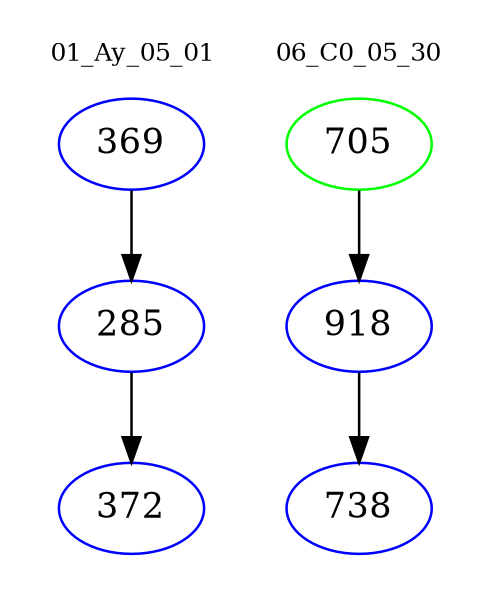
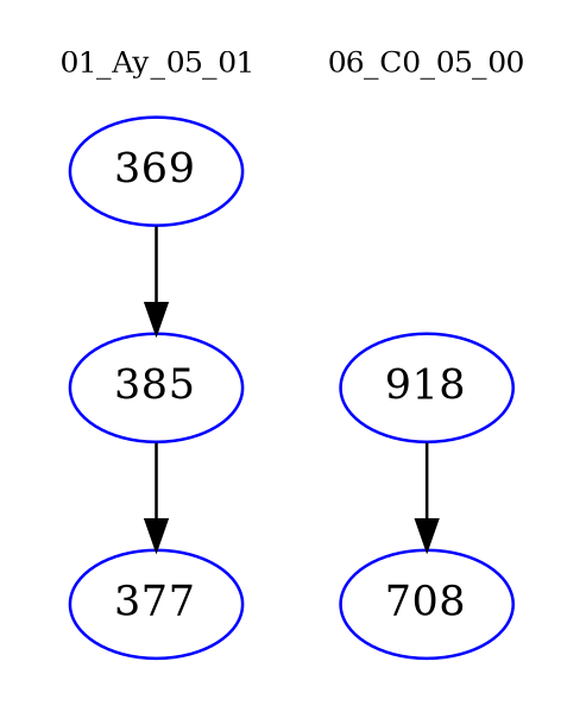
  digraph {
    node [color=blue]
    edge [color=black]
    n1 [label=369]
-   n2 [label=285]
-   n3 [label=372]
-   n4 [color=green label=705]
+   n2 [label=385]
+   n3 [label=377]
    n5 [label=918]
-   n6 [label=738]
+   n6 [label=708]
    subgraph cluster_1 {
      color=white
      fontsize=10
      label="01_Ay_05_01"
      n1
      n2
      n3
    }
    subgraph cluster_2 {
      color=white
      fontsize=10
-     label="06_C0_05_30"
-     n4
+     label="06_C0_05_00"
      n5
      n6
    }
    n1 -> n2
    n2 -> n3
-   n4 -> n5
    n5 -> n6
  }
